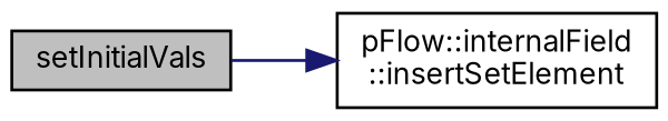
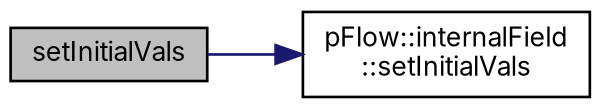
  digraph {
    rankdir=LR
    fontname=Inter
    node [color=black fontname=Inter fontsize=10 shape=record style=filled]
    n1 [fillcolor=grey75 fontcolor=black height=0.2 label=setInitialVals width=0.4]
-   n2 [fillcolor=white height=0.2 label="pFlow::internalField\l::insertSetElement" width=0.4]
+   n2 [fillcolor=white height=0.2 label="pFlow::internalField\l::setInitialVals" width=0.4]
    n1 -> n2 [color=midnightblue fontname=Inter fontsize=10 labelfontname=Helvetica labelfontsize=10 style=solid]
  }
